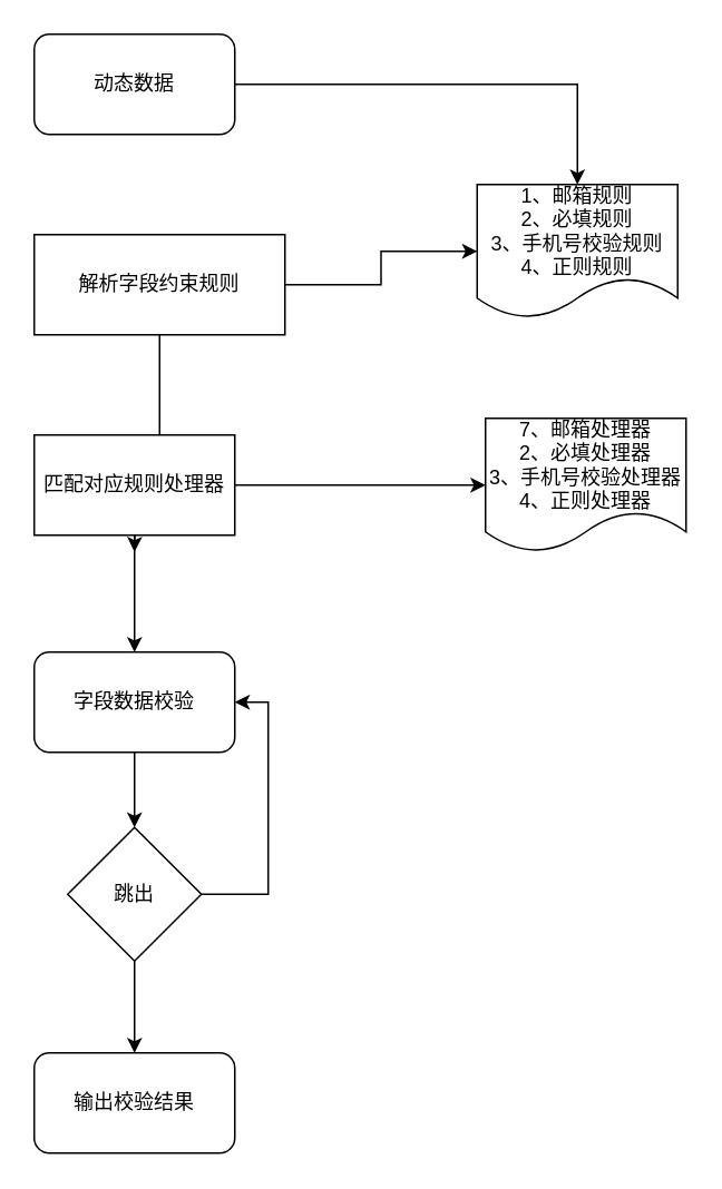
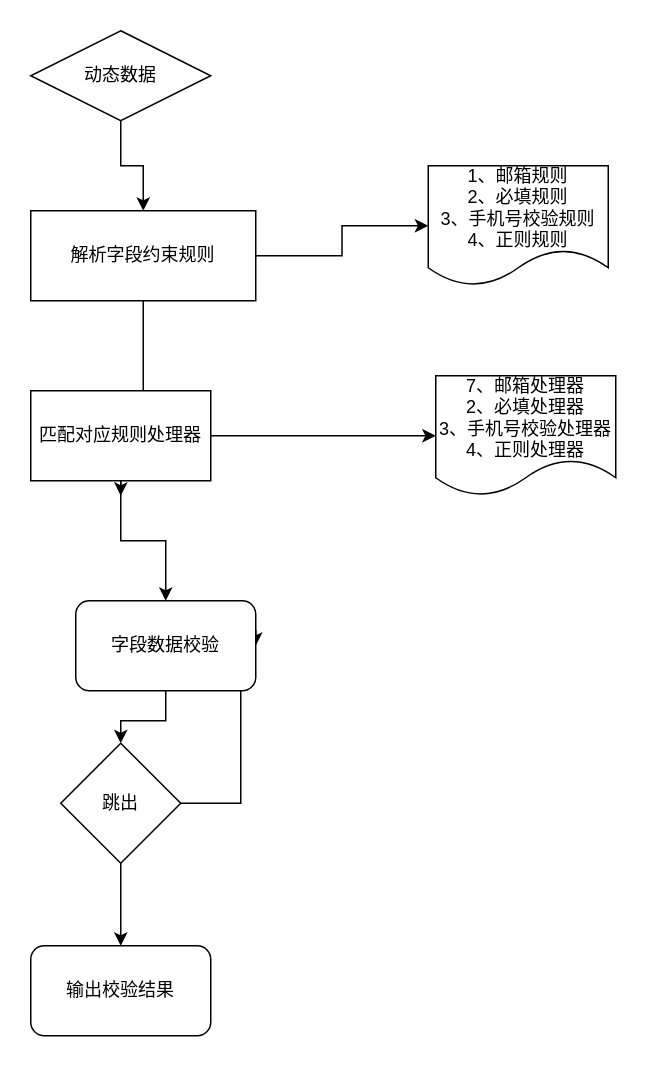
  <mxCell id="0" />
  <mxCell id="1" parent="0" />
  <mxCell id="2" style="edgeStyle=orthogonalEdgeStyle;rounded=0;orthogonalLoop=1;jettySize=auto;html=1;" parent="1" source="4" edge="1"><mxGeometry relative="1" as="geometry"><mxPoint x="80" y="330" as="targetPoint" /></mxGeometry></mxCell>
  <mxCell id="3" style="edgeStyle=orthogonalEdgeStyle;rounded=0;orthogonalLoop=1;jettySize=auto;html=1;" parent="1" source="4" target="5" edge="1"><mxGeometry relative="1" as="geometry" /></mxCell>
  <mxCell id="4" value="解析字段约束规则" style="rounded=0;whiteSpace=wrap;html=1;" parent="1" vertex="1"><mxGeometry x="20" y="140" width="150" height="60" as="geometry" /></mxCell>
  <mxCell id="5" value="1、邮箱规则&lt;br&gt;2、必填规则&lt;br&gt;3、手机号校验规则&lt;br&gt;4、正则规则" style="shape=document;whiteSpace=wrap;html=1;boundedLbl=1;" parent="1" vertex="1"><mxGeometry x="285" y="110" width="120" height="80" as="geometry" /></mxCell>
  <mxCell id="6" style="edgeStyle=orthogonalEdgeStyle;rounded=0;orthogonalLoop=1;jettySize=auto;html=1;" parent="1" source="8" target="15" edge="1"><mxGeometry relative="1" as="geometry" /></mxCell>
  <mxCell id="7" style="edgeStyle=orthogonalEdgeStyle;rounded=0;orthogonalLoop=1;jettySize=auto;html=1;" parent="1" source="8" target="17" edge="1"><mxGeometry relative="1" as="geometry" /></mxCell>
  <mxCell id="8" value="匹配对应规则处理器" style="rounded=0;whiteSpace=wrap;html=1;" parent="1" vertex="1"><mxGeometry x="20" y="260" width="120" height="60" as="geometry" /></mxCell>
- <mxCell id="9" style="edgeStyle=orthogonalEdgeStyle;rounded=0;orthogonalLoop=1;jettySize=auto;html=1;" parent="1" source="10" target="5" edge="1"><mxGeometry relative="1" as="geometry" /></mxCell>
- <mxCell id="10" value="动态数据" style="rounded=1;whiteSpace=wrap;html=1;" parent="1" vertex="1"><mxGeometry x="20" y="20" width="120" height="60" as="geometry" /></mxCell>
+ <mxCell id="9" style="edgeStyle=orthogonalEdgeStyle;rounded=0;orthogonalLoop=1;jettySize=auto;html=1;" parent="1" source="10" target="4" edge="1"><mxGeometry relative="1" as="geometry" /></mxCell>
+ <mxCell id="10" value="动态数据" style="rhombus;whiteSpace=wrap;html=1;" parent="1" vertex="1"><mxGeometry x="20" y="20" width="120" height="60" as="geometry" /></mxCell>
  <mxCell id="11" style="edgeStyle=orthogonalEdgeStyle;rounded=0;orthogonalLoop=1;jettySize=auto;html=1;entryX=1;entryY=0.5;entryDx=0;entryDy=0;" parent="1" source="13" target="15" edge="1"><mxGeometry relative="1" as="geometry"><Array as="points"><mxPoint x="160" y="535" /><mxPoint x="160" y="420" /></Array></mxGeometry></mxCell>
  <mxCell id="12" style="edgeStyle=orthogonalEdgeStyle;rounded=0;orthogonalLoop=1;jettySize=auto;html=1;" parent="1" source="13" target="16" edge="1"><mxGeometry relative="1" as="geometry" /></mxCell>
  <mxCell id="13" value="跳出" style="rhombus;whiteSpace=wrap;html=1;" parent="1" vertex="1"><mxGeometry x="40" y="495" width="80" height="80" as="geometry" /></mxCell>
  <mxCell id="14" style="edgeStyle=orthogonalEdgeStyle;rounded=0;orthogonalLoop=1;jettySize=auto;html=1;" parent="1" source="15" target="13" edge="1"><mxGeometry relative="1" as="geometry" /></mxCell>
- <mxCell id="15" value="字段数据校验" style="rounded=1;whiteSpace=wrap;html=1;" parent="1" vertex="1"><mxGeometry x="20" y="390" width="120" height="60" as="geometry" /></mxCell>
+ <mxCell id="15" value="字段数据校验" style="rounded=1;whiteSpace=wrap;html=1;" parent="1" vertex="1"><mxGeometry x="50" y="400" width="120" height="60" as="geometry" /></mxCell>
  <mxCell id="16" value="输出校验结果" style="rounded=1;whiteSpace=wrap;html=1;" parent="1" vertex="1"><mxGeometry x="20" y="630" width="120" height="60" as="geometry" /></mxCell>
  <mxCell id="17" value="7、邮箱处理器&lt;br&gt;2、必填处理器&lt;br&gt;3、手机号校验处理器&lt;br&gt;4、正则处理器" style="shape=document;whiteSpace=wrap;html=1;boundedLbl=1;" parent="1" vertex="1"><mxGeometry x="290" y="250" width="120" height="80" as="geometry" /></mxCell>
